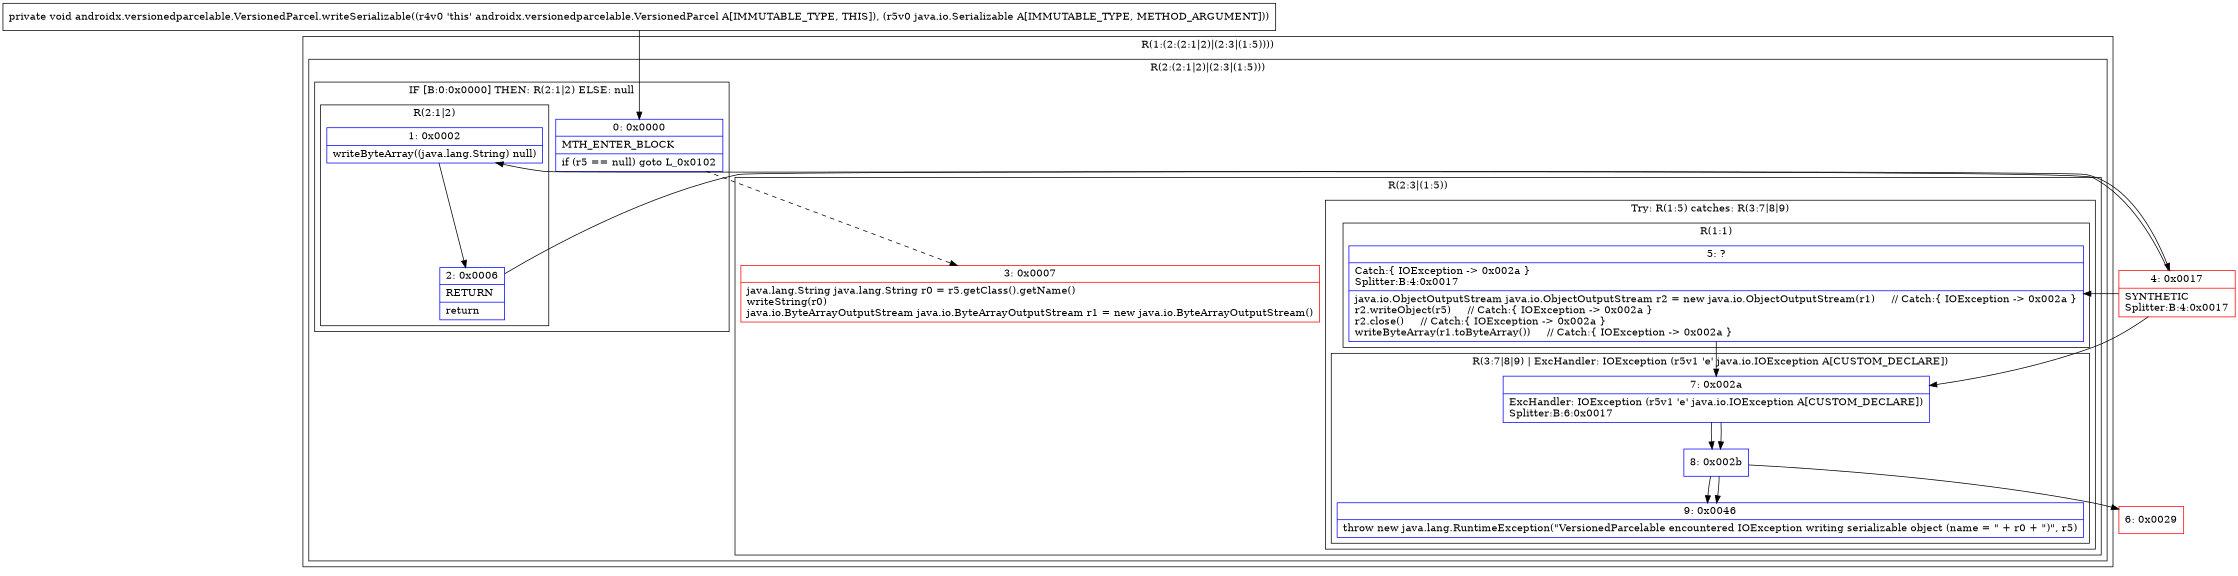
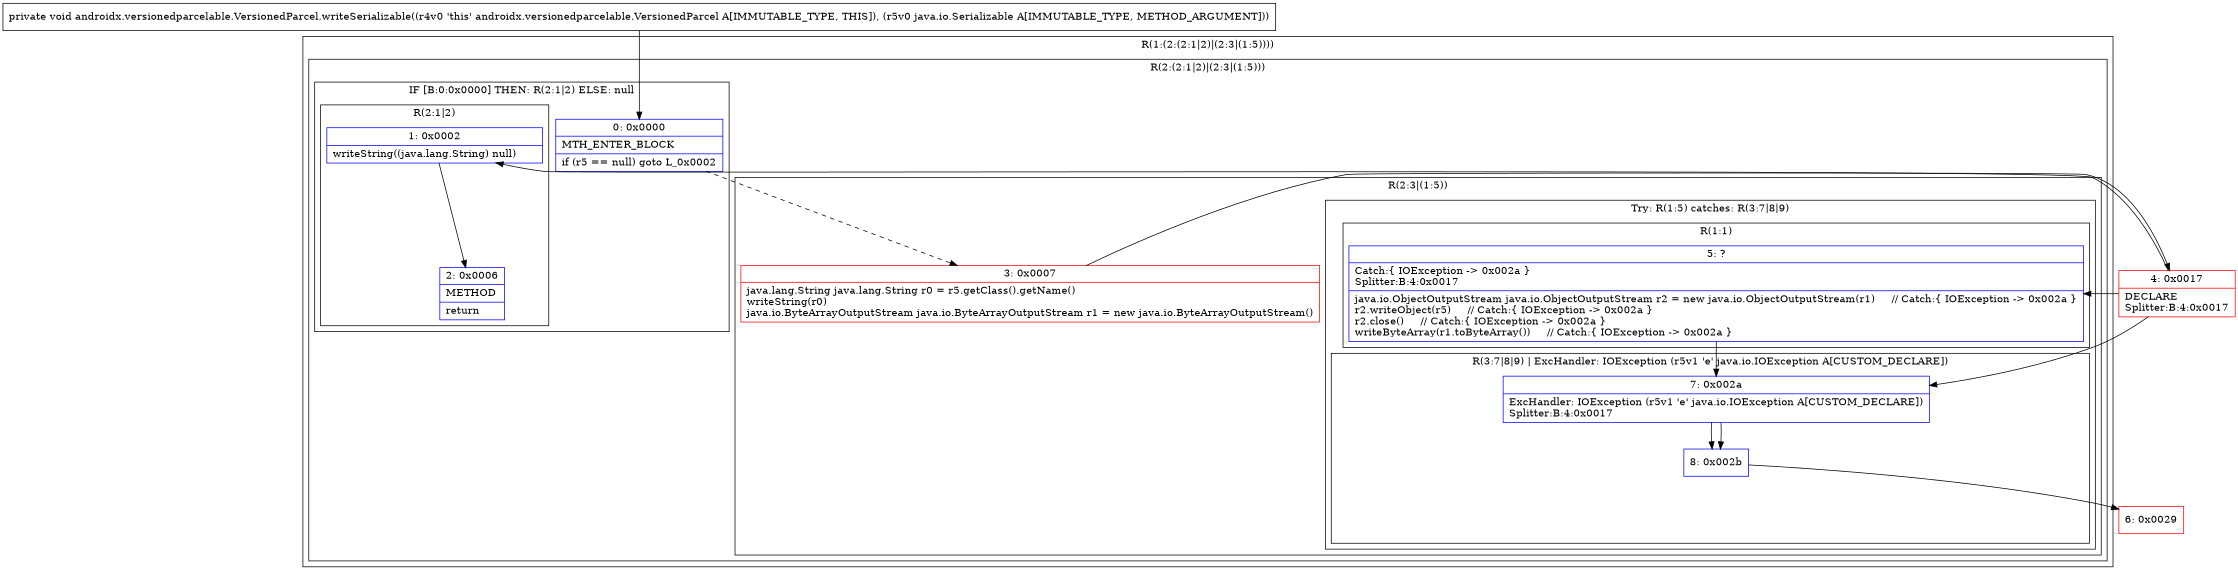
  digraph {
    node [color=blue shape=record]
-   n1 [label="{1\:\ 0x0002|writeByteArray((java.lang.String) null)\l}"]
-   n2 [label="{2\:\ 0x0006|RETURN\l|return\l}"]
-   n3 [label="{0\:\ 0x0000|MTH_ENTER_BLOCK\l|if (r5 == null) goto L_0x0102\l}"]
+   n1 [label="{1\:\ 0x0002|writeString((java.lang.String) null)\l}"]
+   n2 [label="{2\:\ 0x0006|METHOD\l|return\l}"]
+   n3 [label="{0\:\ 0x0000|MTH_ENTER_BLOCK\l|if (r5 == null) goto L_0x0002\l}"]
    n4 [label="{5\:\ ?|Catch:\{ IOException \-\> 0x002a \}\lSplitter:B:4:0x0017\l|java.io.ObjectOutputStream java.io.ObjectOutputStream r2 = new java.io.ObjectOutputStream(r1)     \/\/ Catch:\{ IOException \-\> 0x002a \}\lr2.writeObject(r5)     \/\/ Catch:\{ IOException \-\> 0x002a \}\lr2.close()     \/\/ Catch:\{ IOException \-\> 0x002a \}\lwriteByteArray(r1.toByteArray())     \/\/ Catch:\{ IOException \-\> 0x002a \}\l}"]
-   n5 [label="{7\:\ 0x002a|ExcHandler: IOException (r5v1 'e' java.io.IOException A[CUSTOM_DECLARE])\lSplitter:B:6:0x0017\l}"]
+   n5 [label="{7\:\ 0x002a|ExcHandler: IOException (r5v1 'e' java.io.IOException A[CUSTOM_DECLARE])\lSplitter:B:4:0x0017\l}"]
    n6 [label="{8\:\ 0x002b}"]
-   n7 [label="{9\:\ 0x0046|throw new java.lang.RuntimeException(\"VersionedParcelable encountered IOException writing serializable object (name = \" + r0 + \")\", r5)\l}"]
    n8 [color=red label="{3\:\ 0x0007|java.lang.String java.lang.String r0 = r5.getClass().getName()\lwriteString(r0)\ljava.io.ByteArrayOutputStream java.io.ByteArrayOutputStream r1 = new java.io.ByteArrayOutputStream()\l}"]
    n9 [color=red label="{6\:\ 0x0029}"]
-   n10 [color=red label="{4\:\ 0x0017|SYNTHETIC\lSplitter:B:4:0x0017\l}"]
+   n10 [color=red label="{4\:\ 0x0017|DECLARE\lSplitter:B:4:0x0017\l}"]
    n11 [label="{private void androidx.versionedparcelable.VersionedParcel.writeSerializable((r4v0 'this' androidx.versionedparcelable.VersionedParcel A[IMMUTABLE_TYPE, THIS]), (r5v0 java.io.Serializable A[IMMUTABLE_TYPE, METHOD_ARGUMENT])) }" color=""]
    subgraph cluster_1 {
      label="R(1:(2:(2:1|2)|(2:3|(1:5))))"
      subgraph cluster_2 {
        label="R(2:(2:1|2)|(2:3|(1:5)))"
        subgraph cluster_3 {
          label="IF [B:0:0x0000] THEN: R(2:1|2) ELSE: null"
          n3
          subgraph cluster_4 {
            label="R(2:1|2)"
            n1
            n2
          }
        }
        subgraph cluster_5 {
          label="R(2:3|(1:5))"
          n8
          subgraph cluster_6 {
            label="Try: R(1:5) catches: R(3:7|8|9)"
            subgraph cluster_7 {
              label="R(1:1)"
              n4
            }
            subgraph cluster_8 {
              label="R(3:7|8|9) | ExcHandler: IOException (r5v1 'e' java.io.IOException A[CUSTOM_DECLARE])\l"
              n5
              n6
-             n7
            }
          }
        }
      }
    }
    subgraph cluster_9 {
      label="R(3:7|8|9) | ExcHandler: IOException (r5v1 'e' java.io.IOException A[CUSTOM_DECLARE])\l"
    }
    n1 -> n2
    n3 -> n8 [style=dashed]
    n4 -> n5
    n5 -> n6
    n5 -> n6
-   n6 -> n7
-   n6 -> n7
    n6 -> n9
-   n2 -> n10
+   n8 -> n10
    n10 -> n1
    n10 -> n4
    n10 -> n5
    n11 -> n3
  }
